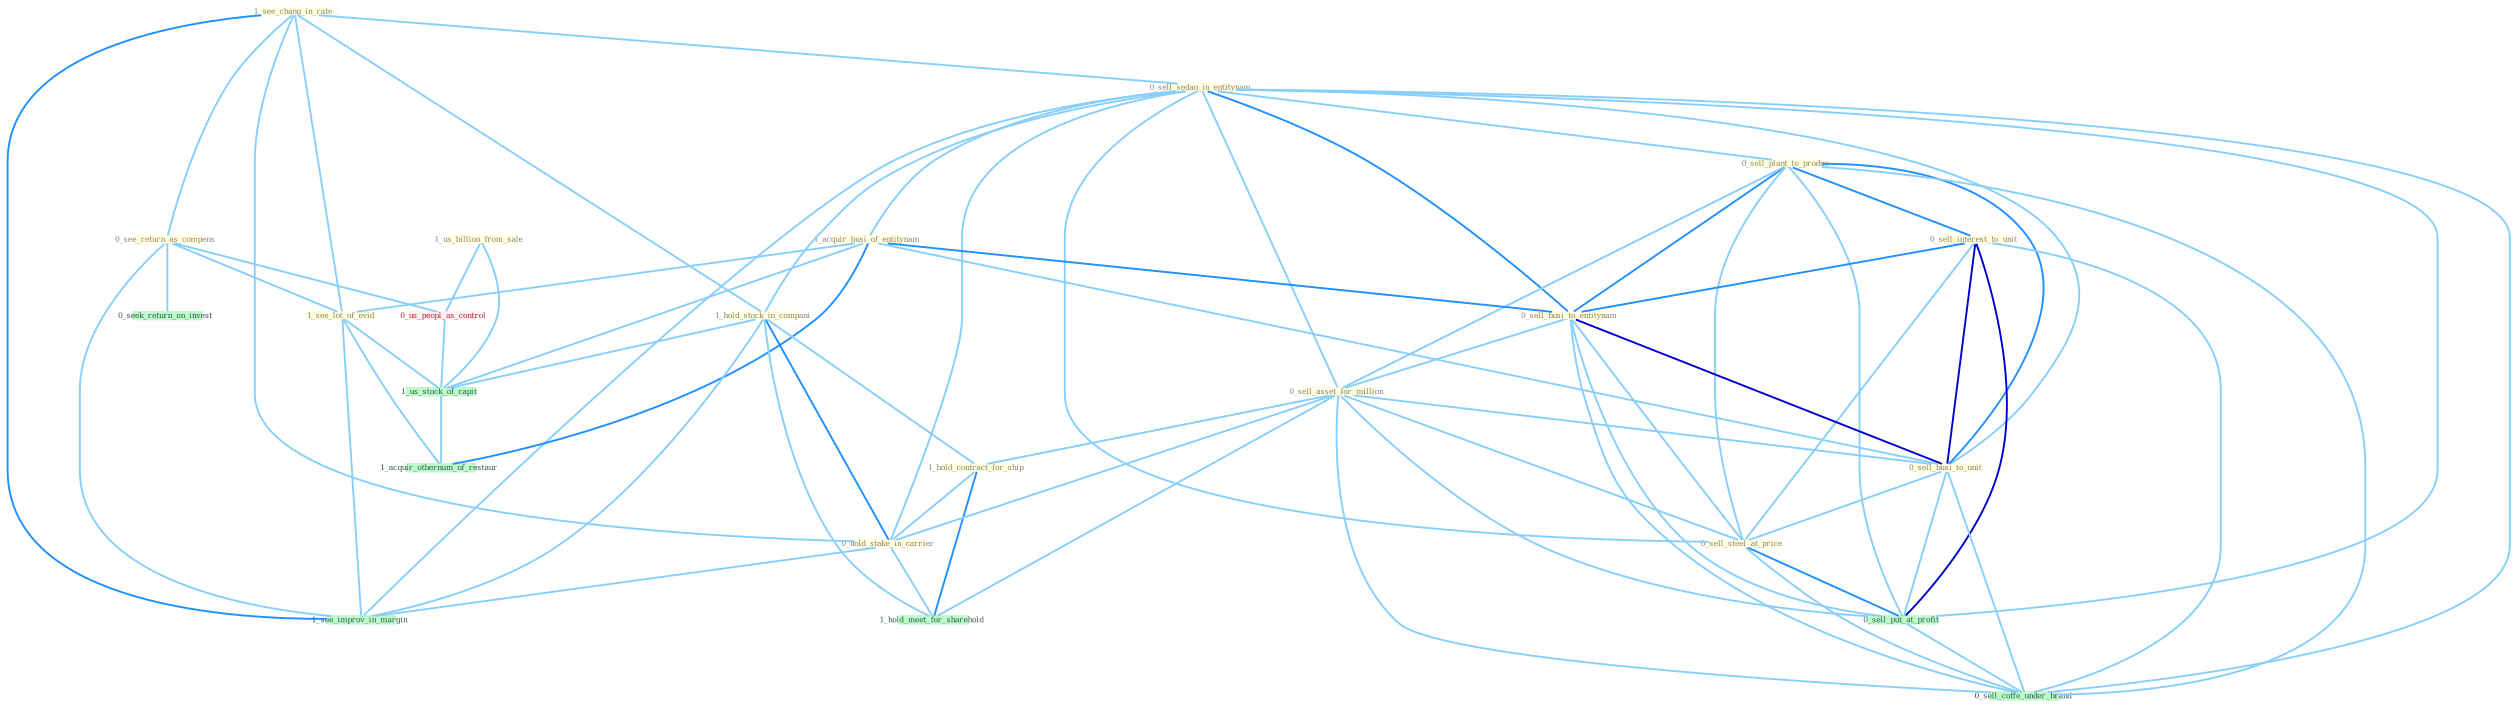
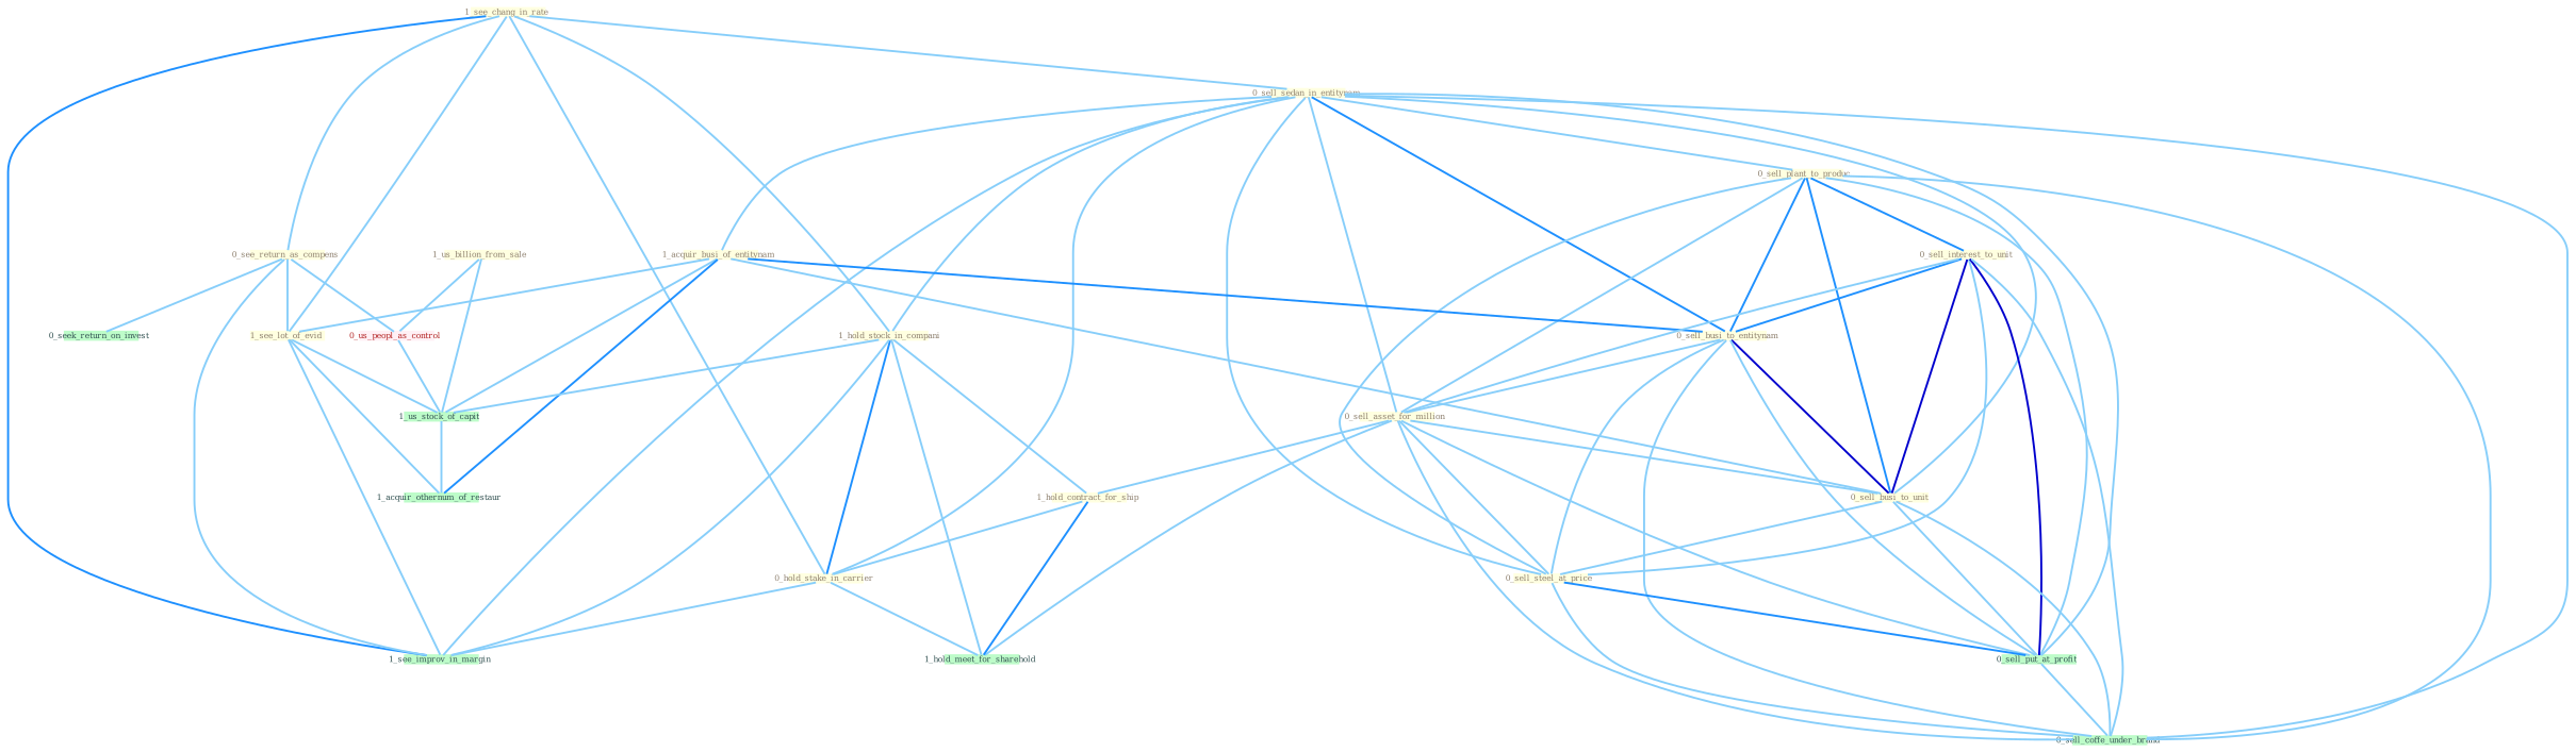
  graph {
    node [color="#ffffe0" fixedsize=true fontcolor="#8b7d6b" fontsize=4 shape=polygon style=filled]
    edge [color="#87cefa" w=1]
    "1_see_chang_in_rate " [height=.06 width=.5]
    "0_sell_sedan_in_entitynam " [height=.06 width=.5]
    "0_sell_plant_to_produc " [height=.06 width=.5]
    "1_acquir_busi_of_entitynam " [height=.06 width=.5]
    "1_us_billion_from_sale " [height=.06 width=.5]
    "1_hold_stock_in_compani " [height=.06 width=.5]
    "0_sell_interest_to_unit " [height=.06 width=.5]
    "0_see_return_as_compens " [height=.06 width=.5]
    "0_sell_busi_to_entitynam " [height=.06 width=.5]
    "1_see_lot_of_evid " [height=.06 width=.5]
    "0_sell_asset_for_million " [height=.06 width=.5]
    "1_hold_contract_for_ship " [height=.06 width=.5]
    "0_sell_busi_to_unit " [height=.06 width=.5]
    "0_hold_stake_in_carrier " [height=.06 width=.5]
    "0_sell_steel_at_price " [height=.06 width=.5]
    "0_us_peopl_as_control " [color="#fff0f5" fontcolor="#b22222" height=.06 width=.5]
    "1_see_improv_in_margin " [color="#BDFCC9" fontcolor="#2f4f4f" height=.06 width=.5]
    "0_sell_put_at_profit " [color="#BDFCC9" fontcolor="#2f4f4f" height=.06 width=.5]
    "0_sell_coffe_under_brand " [color="#BDFCC9" fontcolor="#2f4f4f" height=.06 width=.5]
    "1_us_stock_of_capit " [color="#BDFCC9" fontcolor="#2f4f4f" height=.06 width=.5]
    "1_acquir_othernum_of_restaur " [color="#BDFCC9" fontcolor="#2f4f4f" height=.06 width=.5]
    "1_hold_meet_for_sharehold " [color="#BDFCC9" fontcolor="#2f4f4f" height=.06 width=.5]
    "0_seek_return_on_invest " [color="#BDFCC9" fontcolor="#2f4f4f" height=.06 width=.5]
    subgraph sub_1 {
      "1_see_chang_in_rate "
      "0_sell_sedan_in_entitynam "
      "0_sell_plant_to_produc "
      "1_acquir_busi_of_entitynam "
      "1_us_billion_from_sale "
      "1_hold_stock_in_compani "
      "0_sell_interest_to_unit "
      "0_see_return_as_compens "
      "0_sell_busi_to_entitynam "
      "1_see_lot_of_evid "
      "0_sell_asset_for_million "
      "1_hold_contract_for_ship "
      "0_sell_busi_to_unit "
      "0_hold_stake_in_carrier "
      "0_sell_steel_at_price "
    }
    subgraph sub_2 {
      "0_us_peopl_as_control "
    }
    "1_see_chang_in_rate " -- "0_sell_sedan_in_entitynam "
    "1_see_chang_in_rate " -- "1_hold_stock_in_compani "
    "1_see_chang_in_rate " -- "0_see_return_as_compens "
    "1_see_chang_in_rate " -- "1_see_lot_of_evid "
    "1_see_chang_in_rate " -- "0_hold_stake_in_carrier "
    "1_see_chang_in_rate " -- "1_see_improv_in_margin " [color="#1e90ff" w=2]
    "0_sell_sedan_in_entitynam " -- "0_sell_plant_to_produc "
    "0_sell_sedan_in_entitynam " -- "1_acquir_busi_of_entitynam "
    "0_sell_sedan_in_entitynam " -- "1_hold_stock_in_compani "
    "0_sell_sedan_in_entitynam " -- "0_sell_busi_to_entitynam " [color="#1e90ff" w=2]
    "0_sell_sedan_in_entitynam " -- "0_sell_asset_for_million "
    "0_sell_sedan_in_entitynam " -- "0_sell_busi_to_unit "
    "0_sell_sedan_in_entitynam " -- "0_hold_stake_in_carrier "
    "0_sell_sedan_in_entitynam " -- "0_sell_steel_at_price "
    "0_sell_sedan_in_entitynam " -- "1_see_improv_in_margin "
    "0_sell_sedan_in_entitynam " -- "0_sell_put_at_profit "
    "0_sell_sedan_in_entitynam " -- "0_sell_coffe_under_brand "
    "0_sell_plant_to_produc " -- "0_sell_interest_to_unit " [color="#1e90ff" w=2]
    "0_sell_plant_to_produc " -- "0_sell_busi_to_entitynam " [color="#1e90ff" w=2]
    "0_sell_plant_to_produc " -- "0_sell_asset_for_million "
    "0_sell_plant_to_produc " -- "0_sell_busi_to_unit " [color="#1e90ff" w=2]
    "0_sell_plant_to_produc " -- "0_sell_steel_at_price "
    "0_sell_plant_to_produc " -- "0_sell_put_at_profit "
    "0_sell_plant_to_produc " -- "0_sell_coffe_under_brand "
    "1_acquir_busi_of_entitynam " -- "0_sell_busi_to_entitynam " [color="#1e90ff" w=2]
    "1_acquir_busi_of_entitynam " -- "1_see_lot_of_evid "
    "1_acquir_busi_of_entitynam " -- "0_sell_busi_to_unit "
    "1_acquir_busi_of_entitynam " -- "1_us_stock_of_capit "
    "1_acquir_busi_of_entitynam " -- "1_acquir_othernum_of_restaur " [color="#1e90ff" w=2]
    "1_us_billion_from_sale " -- "0_us_peopl_as_control "
    "1_us_billion_from_sale " -- "1_us_stock_of_capit "
    "1_hold_stock_in_compani " -- "1_hold_contract_for_ship "
    "1_hold_stock_in_compani " -- "0_hold_stake_in_carrier " [color="#1e90ff" w=2]
    "1_hold_stock_in_compani " -- "1_see_improv_in_margin "
    "1_hold_stock_in_compani " -- "1_us_stock_of_capit "
    "1_hold_stock_in_compani " -- "1_hold_meet_for_sharehold "
    "0_sell_interest_to_unit " -- "0_sell_busi_to_entitynam " [color="#1e90ff" w=2]
-   "0_hold_stake_in_carrier " -- "0_sell_asset_for_million "
+   "0_sell_interest_to_unit " -- "0_sell_asset_for_million "
    "0_sell_interest_to_unit " -- "0_sell_busi_to_unit " [color="#0000cd" w=3]
    "0_sell_interest_to_unit " -- "0_sell_steel_at_price "
    "0_sell_interest_to_unit " -- "0_sell_put_at_profit " [color="#0000cd"]
    "0_sell_interest_to_unit " -- "0_sell_coffe_under_brand "
    "0_see_return_as_compens " -- "1_see_lot_of_evid "
    "0_see_return_as_compens " -- "0_us_peopl_as_control "
    "0_see_return_as_compens " -- "1_see_improv_in_margin "
    "0_see_return_as_compens " -- "0_seek_return_on_invest "
    "0_sell_busi_to_entitynam " -- "0_sell_asset_for_million "
    "0_sell_busi_to_entitynam " -- "0_sell_busi_to_unit " [color="#0000cd" w=3]
    "0_sell_busi_to_entitynam " -- "0_sell_steel_at_price "
    "0_sell_busi_to_entitynam " -- "0_sell_put_at_profit "
    "0_sell_busi_to_entitynam " -- "0_sell_coffe_under_brand "
    "1_see_lot_of_evid " -- "1_see_improv_in_margin "
    "1_see_lot_of_evid " -- "1_us_stock_of_capit "
    "1_see_lot_of_evid " -- "1_acquir_othernum_of_restaur "
    "0_sell_asset_for_million " -- "1_hold_contract_for_ship "
    "0_sell_asset_for_million " -- "0_sell_busi_to_unit "
    "0_sell_asset_for_million " -- "0_sell_steel_at_price "
    "0_sell_asset_for_million " -- "0_sell_put_at_profit "
    "0_sell_asset_for_million " -- "0_sell_coffe_under_brand "
    "0_sell_asset_for_million " -- "1_hold_meet_for_sharehold "
    "1_hold_contract_for_ship " -- "0_hold_stake_in_carrier "
    "1_hold_contract_for_ship " -- "1_hold_meet_for_sharehold " [color="#1e90ff" w=2]
    "0_sell_busi_to_unit " -- "0_sell_steel_at_price "
    "0_sell_busi_to_unit " -- "0_sell_put_at_profit "
    "0_sell_busi_to_unit " -- "0_sell_coffe_under_brand "
    "0_hold_stake_in_carrier " -- "1_see_improv_in_margin "
    "0_hold_stake_in_carrier " -- "1_hold_meet_for_sharehold "
    "0_sell_steel_at_price " -- "0_sell_put_at_profit " [color="#1e90ff" w=2]
    "0_sell_steel_at_price " -- "0_sell_coffe_under_brand "
    "0_us_peopl_as_control " -- "1_us_stock_of_capit "
    "0_sell_put_at_profit " -- "0_sell_coffe_under_brand "
    "1_us_stock_of_capit " -- "1_acquir_othernum_of_restaur "
  }
